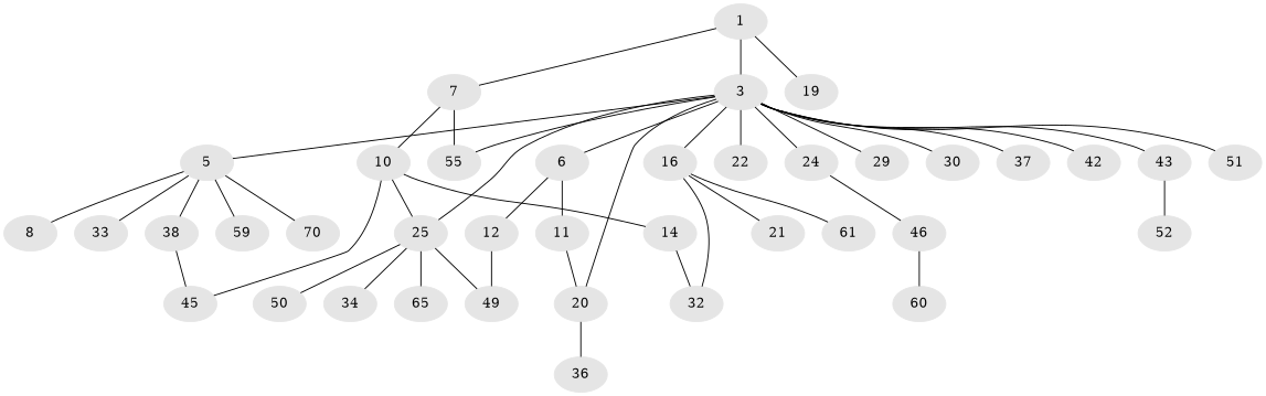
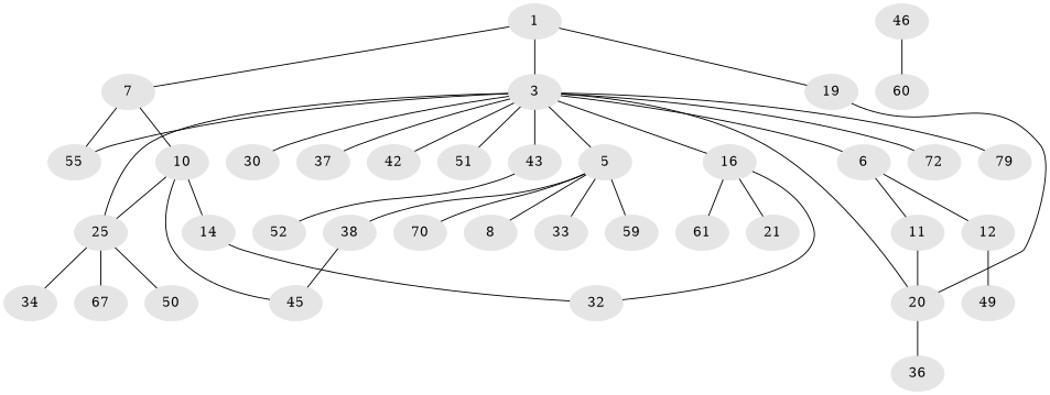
  graph {
    node [color=gray90 style=filled]
    1 [super="+2"]
    3 [super="+4+35"]
    7
    19 [super="+71"]
    5 [super="+27"]
    6 [super="+72"]
    16 [super="+18"]
    20 [super="+57"]
-   22
-   24
+   22 [label=72]
    25 [super="+28+31"]
-   29
+   29 [label=79]
    30 [super="+48"]
    37
    42 [super="+78"]
    43
    51 [super="+53"]
    55 [super="+69"]
    10 [super="+23+63"]
    8
    33 [super="+58+76+44"]
    38
    59
    n24 [label=70]
    11
    12 [super="+67"]
    32 [super="+56"]
    21
    61 [super="+62"]
    36
    46
    50
    34
    49
-   65
+   65 [label=67]
    52
    45 [super="+73"]
    14 [super="+15"]
    60
    1 -- 3
    1 -- 7
    1 -- 19
    3 -- 5
    3 -- 6
    3 -- 16
    3 -- 20
    3 -- 22
-   3 -- 24
    3 -- 25
    3 -- 29
    3 -- 30
    3 -- 37
    3 -- 42
    3 -- 43
    3 -- 51
    3 -- 55
    7 -- 55 [weight=2]
    7 -- 10
+   19 -- 20
    5 -- 8
    5 -- 33
    5 -- 38
    5 -- 59
    5 -- n24
    6 -- 11
    6 -- 12
    16 -- 32
    16 -- 21
    16 -- 61
    20 -- 36
-   24 -- 46
    25 -- 50
    25 -- 34
-   25 -- 49
    25 -- 65
    43 -- 52
    10 -- 25
    10 -- 45
    10 -- 14
    38 -- 45
    11 -- 20
    12 -- 49
    46 -- 60
    14 -- 32
  }
